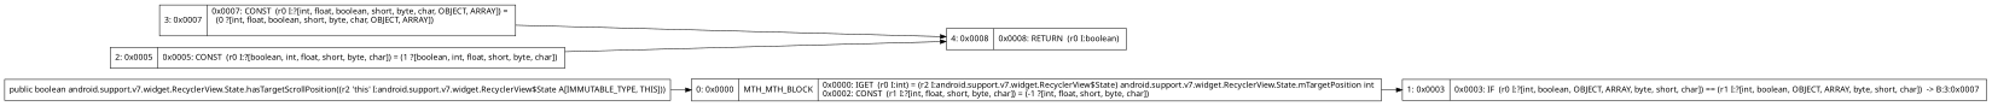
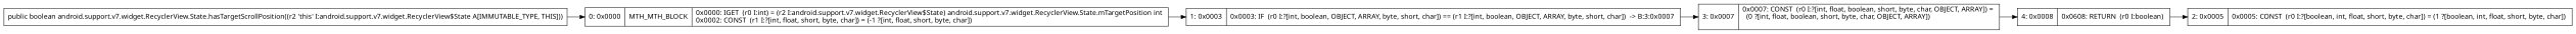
  digraph {
    fontname="Noto Sans"
    rankdir=LR
    node [fontname="Noto Sans" shape=record]
    edge [fontname="Noto Sans"]
    n1 [label="{0\:\ 0x0000|MTH_MTH_BLOCK\l|0x0000: IGET  (r0 I:int) = (r2 I:android.support.v7.widget.RecyclerView$State) android.support.v7.widget.RecyclerView.State.mTargetPosition int \l0x0002: CONST  (r1 I:?[int, float, short, byte, char]) = (\-1 ?[int, float, short, byte, char]) \l}"]
    n2 [label="{1\:\ 0x0003|0x0003: IF  (r0 I:?[int, boolean, OBJECT, ARRAY, byte, short, char]) == (r1 I:?[int, boolean, OBJECT, ARRAY, byte, short, char])  \-\> B:3:0x0007 \l}"]
    n3 [label="{3\:\ 0x0007|0x0007: CONST  (r0 I:?[int, float, boolean, short, byte, char, OBJECT, ARRAY]) = \l  (0 ?[int, float, boolean, short, byte, char, OBJECT, ARRAY])\l \l}"]
    n4 [label="{2\:\ 0x0005|0x0005: CONST  (r0 I:?[boolean, int, float, short, byte, char]) = (1 ?[boolean, int, float, short, byte, char]) \l}"]
-   n5 [label="{4\:\ 0x0008|0x0008: RETURN  (r0 I:boolean) \l}"]
+   n5 [label="{4\:\ 0x0008|0x0608: RETURN  (r0 I:boolean) \l}"]
    n6 [label="{public boolean android.support.v7.widget.RecyclerView.State.hasTargetScrollPosition((r2 'this' I:android.support.v7.widget.RecyclerView$State A[IMMUTABLE_TYPE, THIS])) }"]
    n1 -> n2
+   n2 -> n3
    n3 -> n5
-   n4 -> n5
+   n5 -> n4
    n6 -> n1
  }
